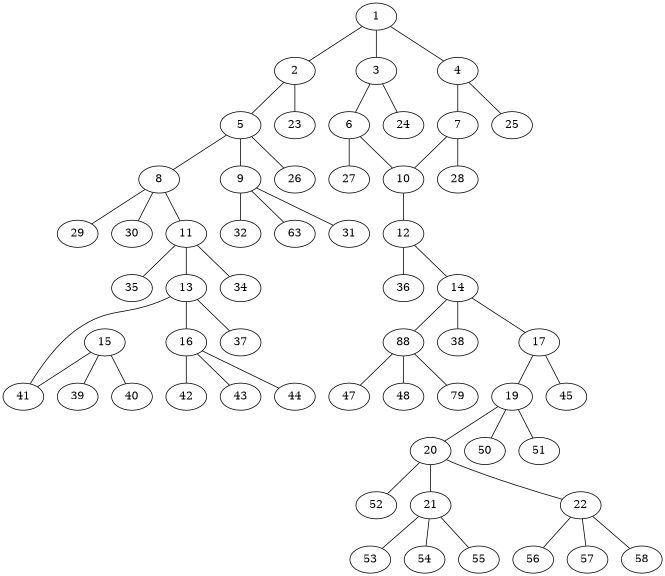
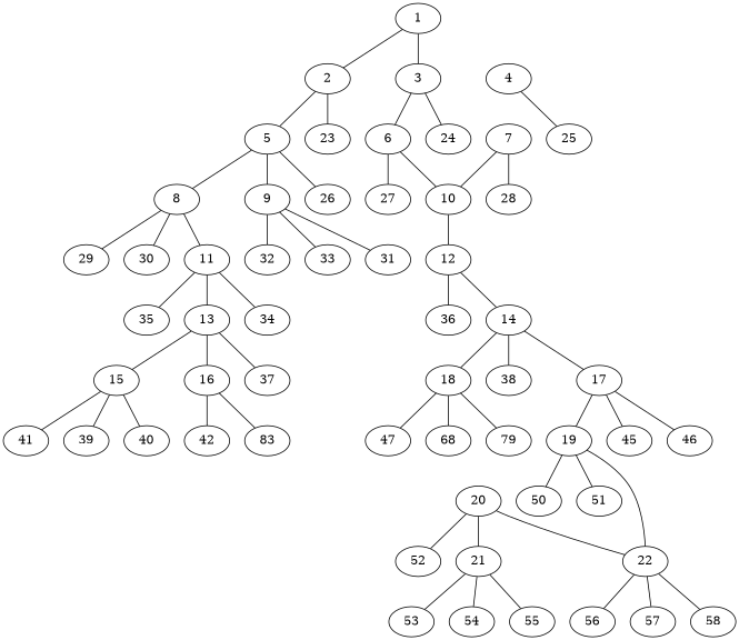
  graph {
    node [chem=H]
    edge [valence=1]
    1 [chem=C]
    2 [chem=N]
    3 [chem=C]
    4 [chem=C]
    5 [chem=C]
    23
    6 [chem=C]
    24
    7 [chem=C]
    25
    8 [chem=C]
    9 [chem=C]
    26
    10 [chem=C]
    27
    28
    11 [chem=C]
    29
    30
    31
    32
-   33 [label=63]
+   33
    12 [chem=N]
    13 [chem=C]
    34
    35
    14 [chem=C]
    36
    15 [chem=C]
    16 [chem=C]
    37
    17 [chem=C]
-   18 [chem=C label=88]
+   18 [chem=C]
    38
    39
    40
    41
    42
-   43
-   44
+   43 [label=83]
    19 [chem=C]
    45
+   46
    47
-   48
+   48 [label=68]
    n46 [label=79]
    20 [chem=C]
    50
    51
    21 [chem=C]
    22 [chem=C]
    52
    53
    54
    55
    56
    57
    58
    1 -- 2
    1 -- 3 [valence=2]
-   1 -- 4
    2 -- 5
    2 -- 23
    3 -- 6
    3 -- 24
-   4 -- 7 [valence=2]
    4 -- 25
    5 -- 8
    5 -- 9
    5 -- 26
    6 -- 10 [valence=2]
    6 -- 27
    7 -- 10
    7 -- 28
    8 -- 11
    8 -- 29
    8 -- 30
    9 -- 31
    9 -- 32
    9 -- 33
    10 -- 12
    11 -- 13
    11 -- 34
    11 -- 35
    12 -- 14
    12 -- 36
-   13 -- 41
+   13 -- 15
    13 -- 16
    13 -- 37
    14 -- 17
    14 -- 18
    14 -- 38
    15 -- 39
    15 -- 40
    15 -- 41
    16 -- 42
    16 -- 43
-   16 -- 44
    17 -- 19
    17 -- 45
+   17 -- 46
    18 -- 47
    18 -- 48
    18 -- n46
-   19 -- 20
+   19 -- 22
    19 -- 50
    19 -- 51
    20 -- 21
    20 -- 22
    20 -- 52
    21 -- 53
    21 -- 54
    21 -- 55
    22 -- 56
    22 -- 57
    22 -- 58
  }
